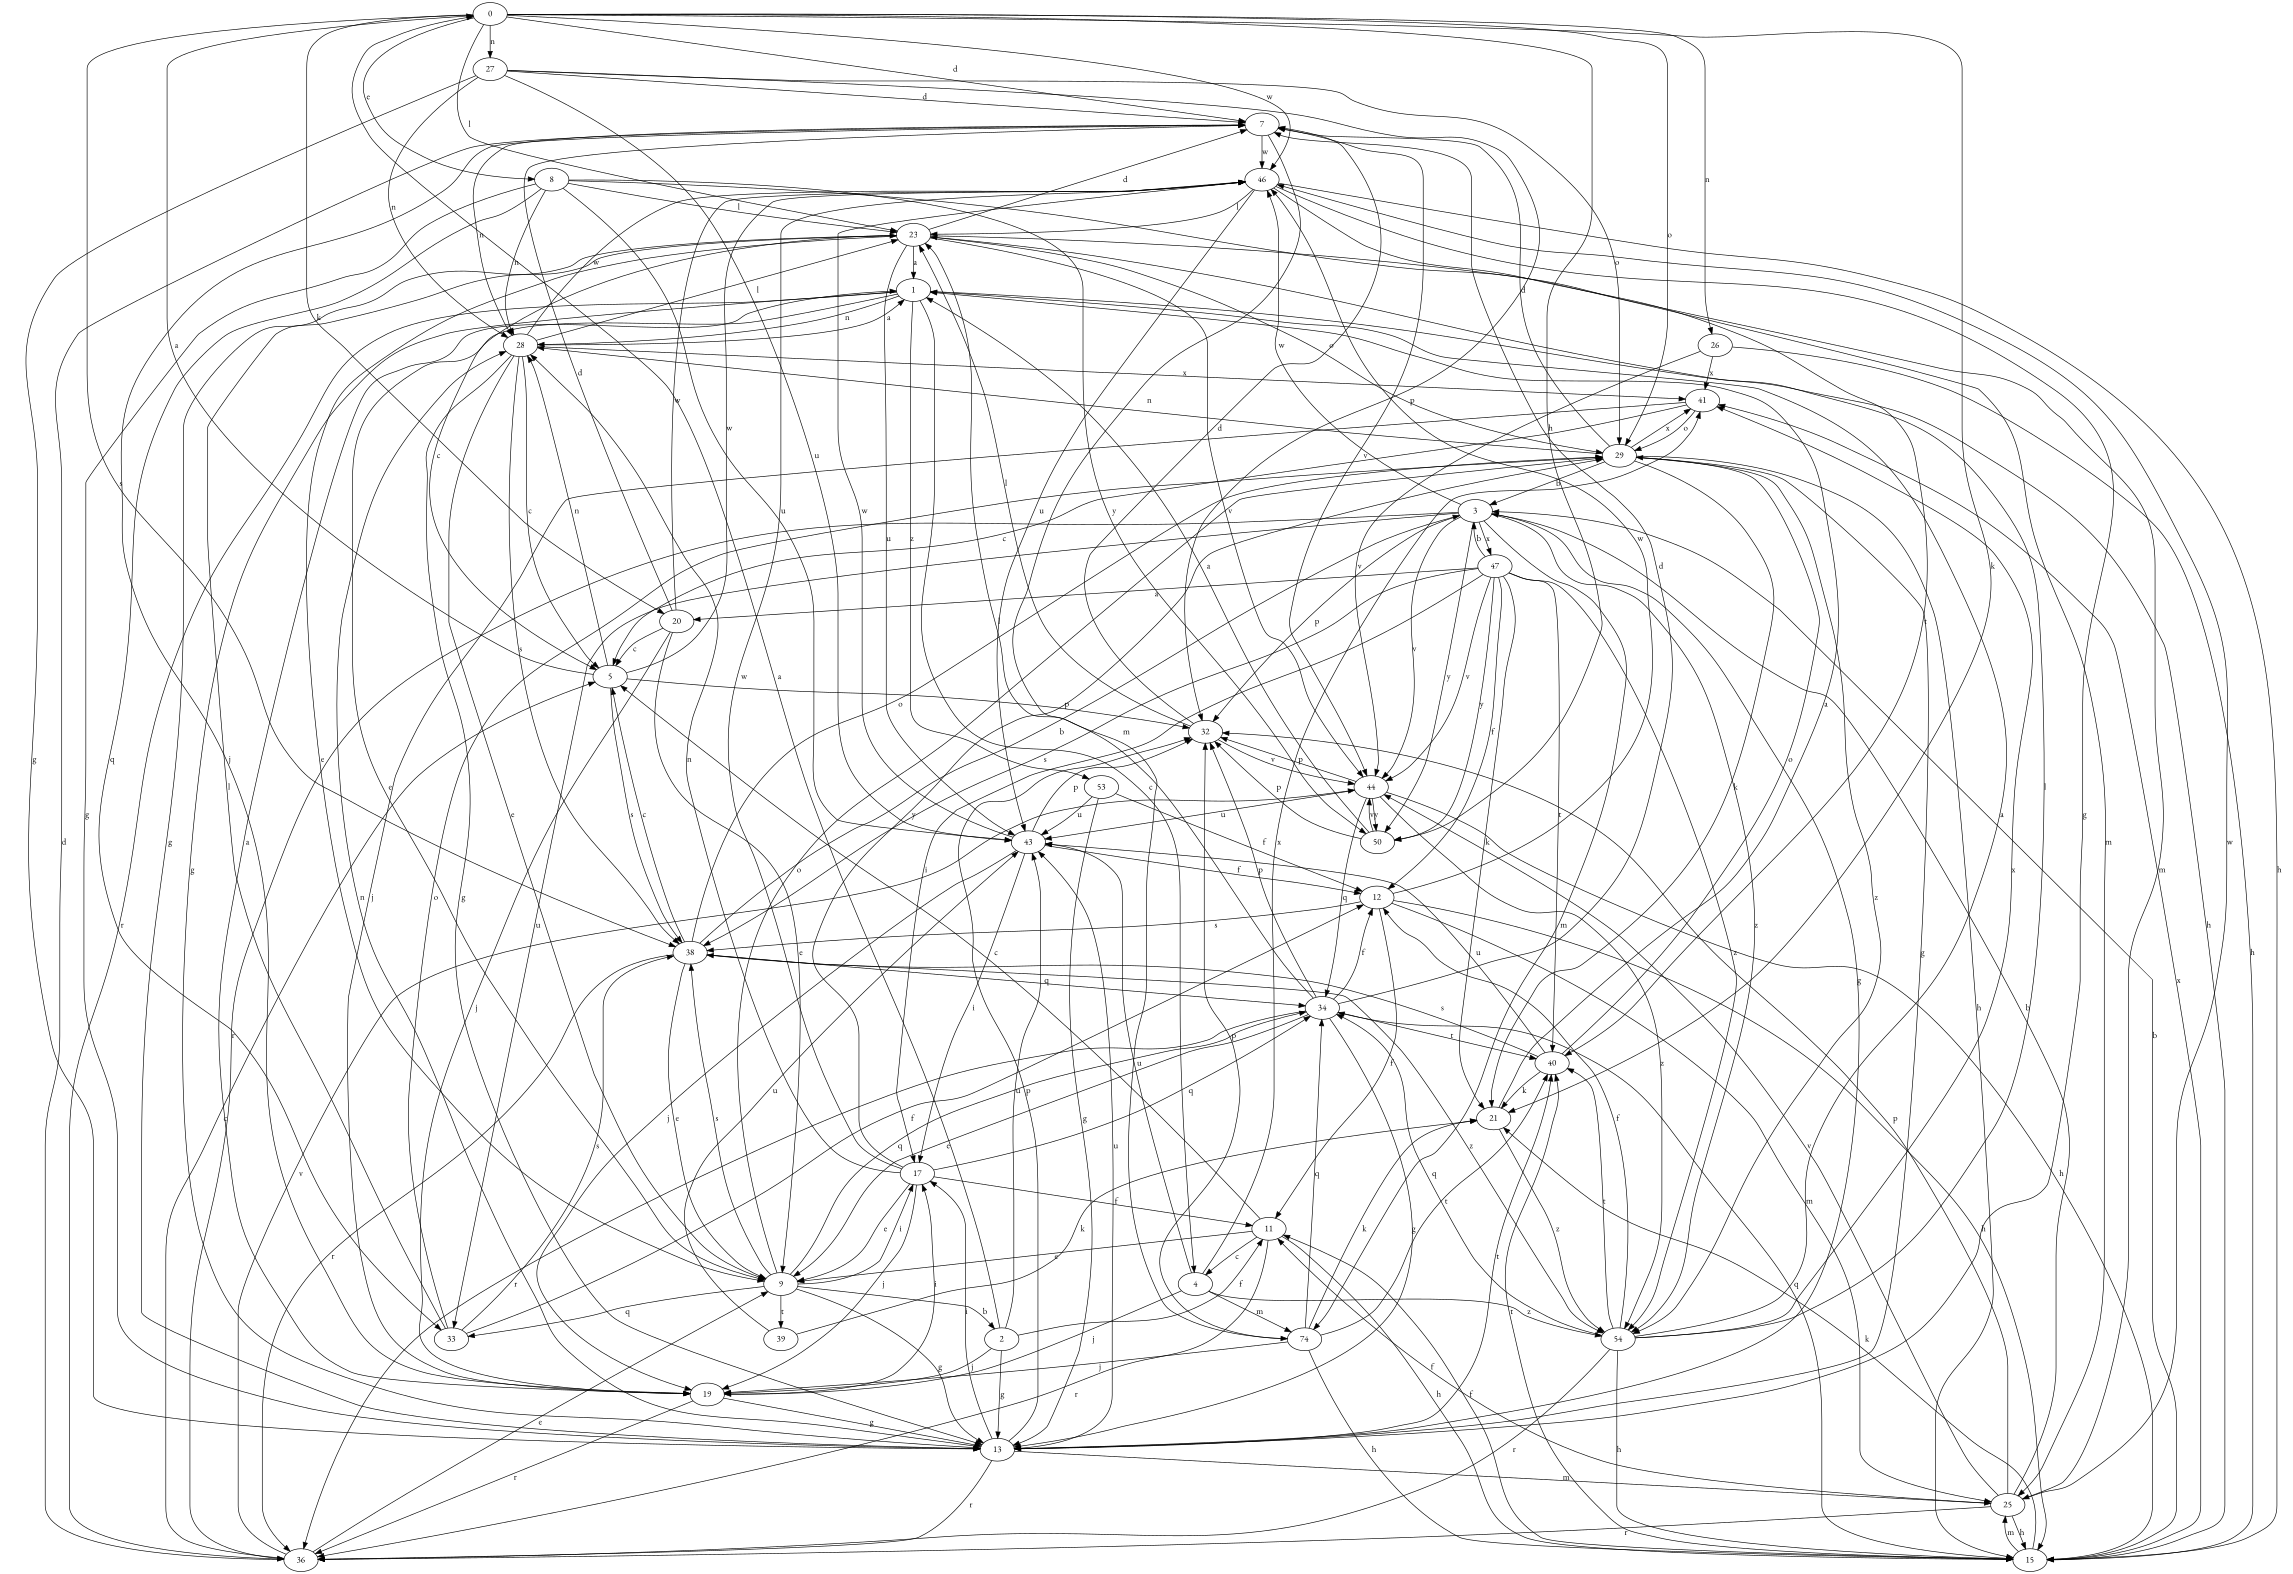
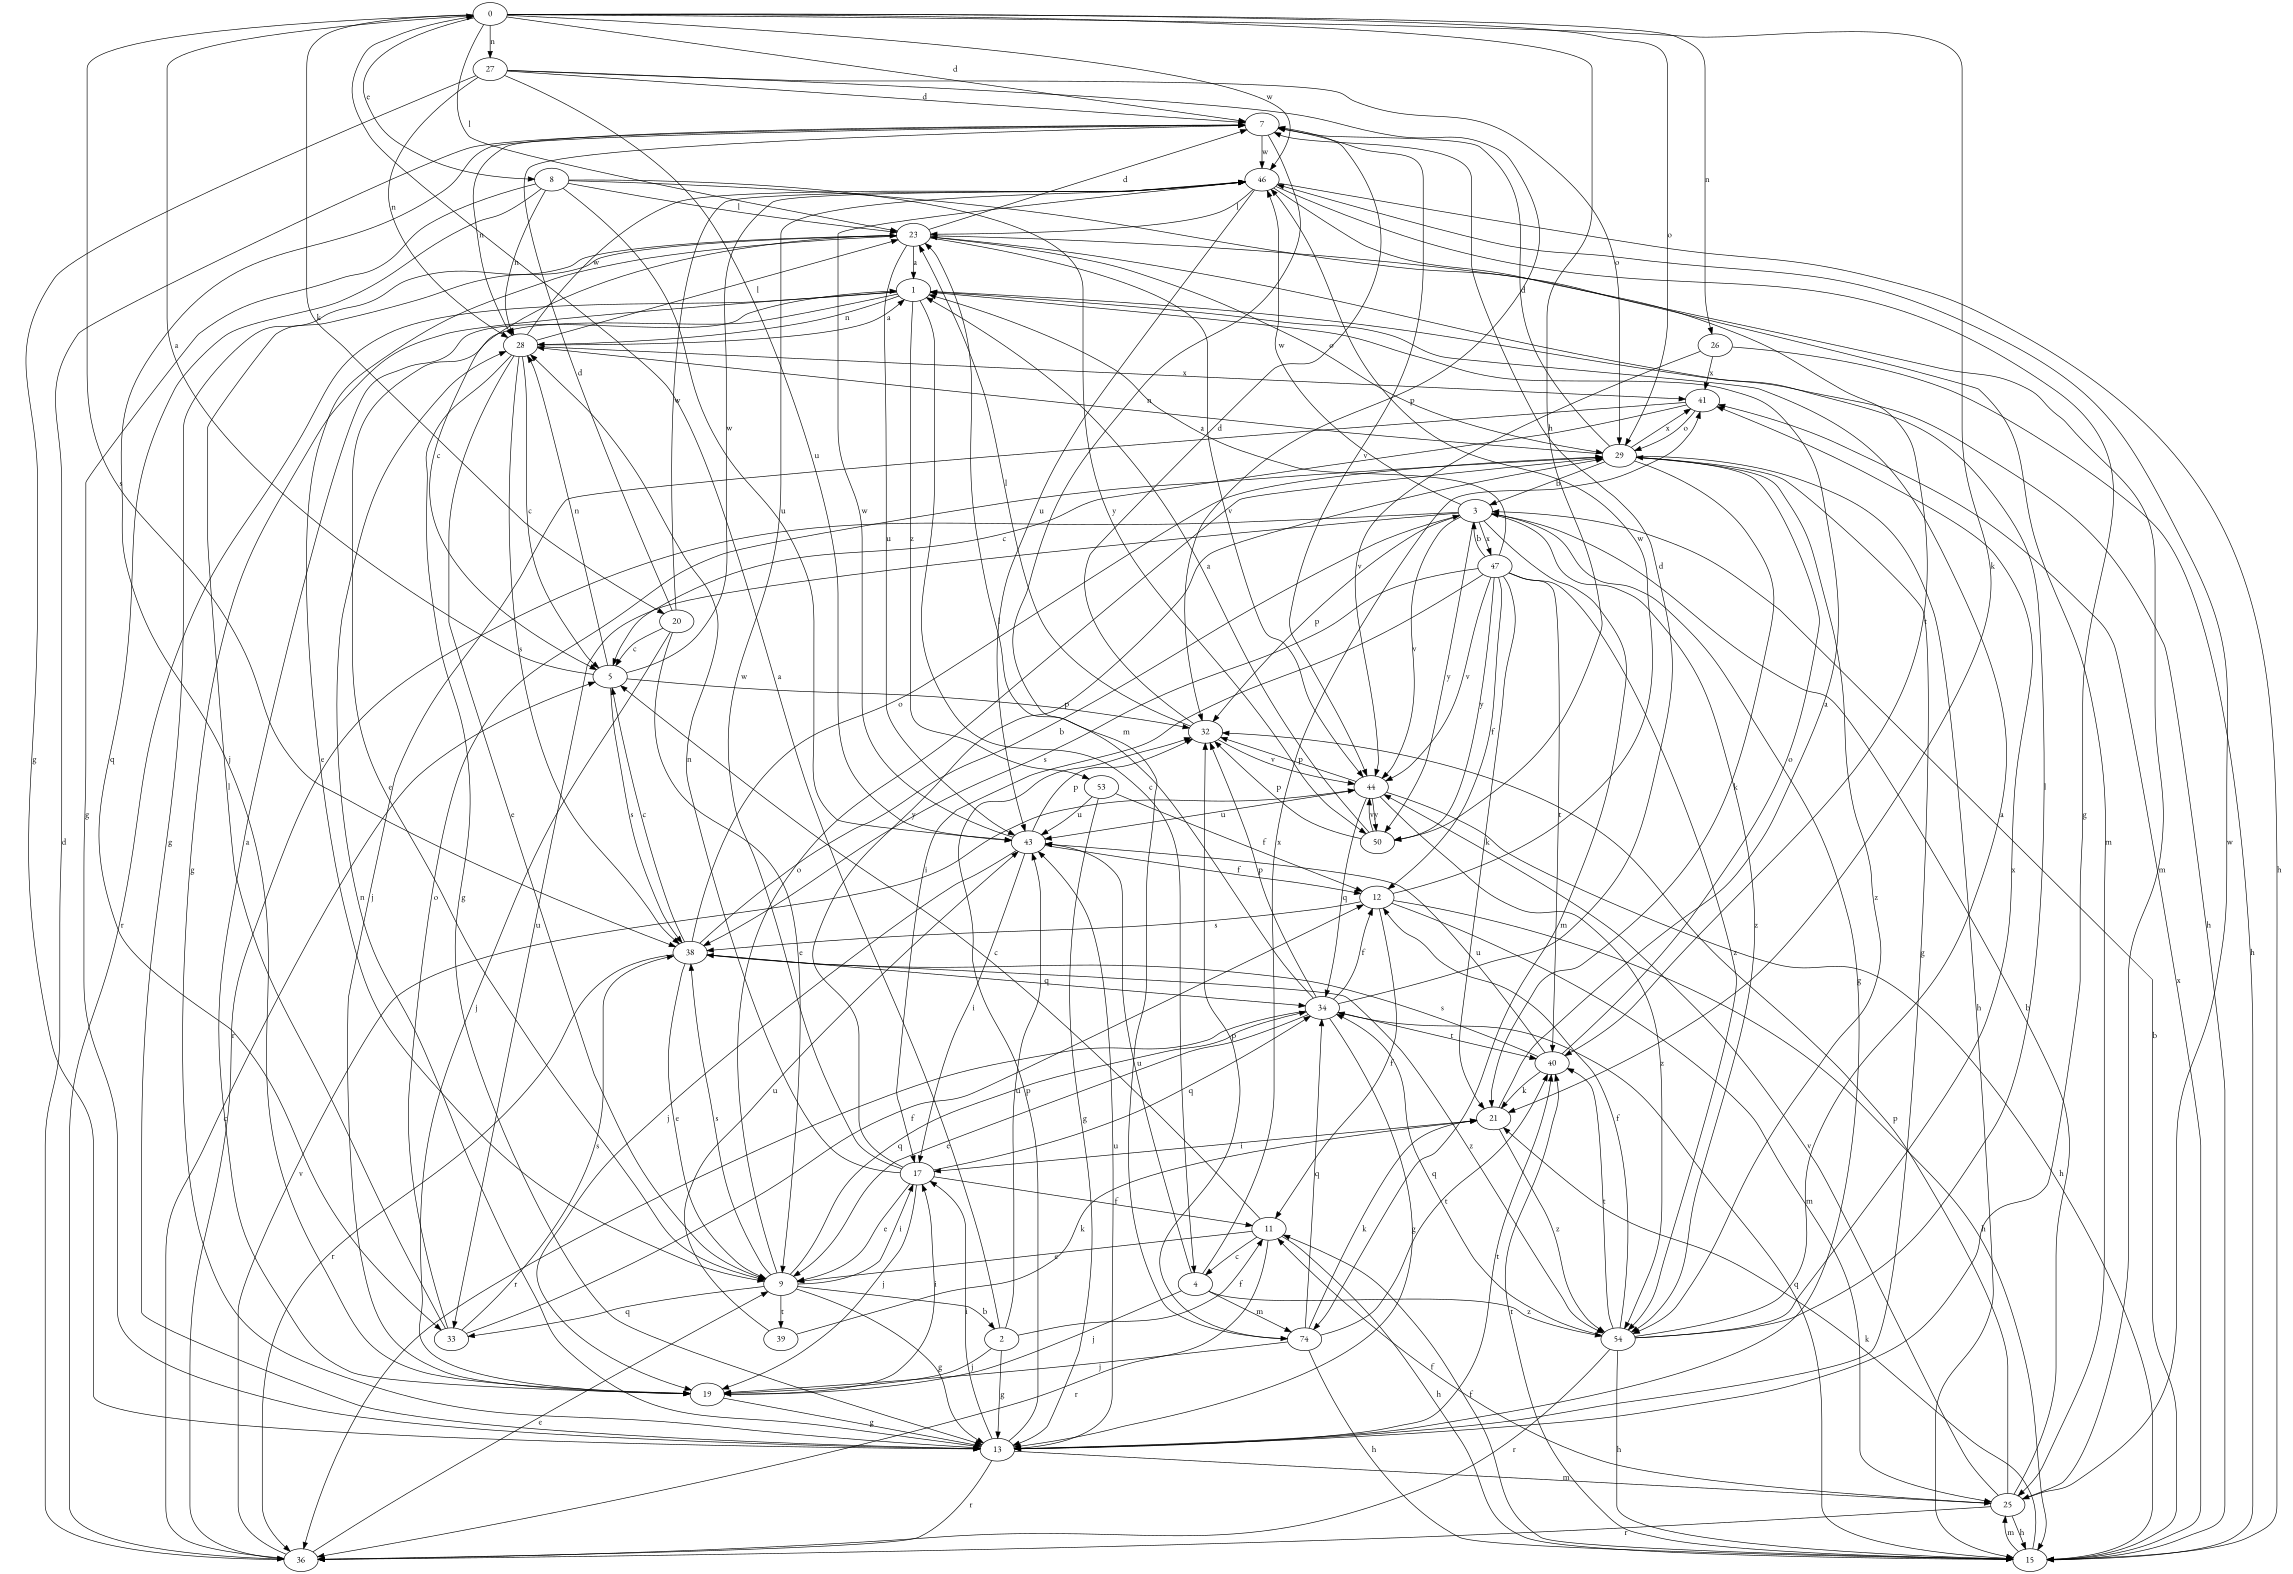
  strict digraph {
    fontname="EB Garamond"
    node [fontname="EB Garamond"]
    edge [fontname="EB Garamond"]
    0
    7
    8
    20
    21
    23
    26
    27
    29
    38
    46
    50
    28
    19
    n15 [label=74]
    44
    13
    43
    33
    25
    9
    5
    1
    54
    17
    15
    n27 [label=41]
    32
    3
    36
    34
    40
    4
    53
    2
    39
    11
    12
    47
    0 -> 7 [label=d]
    0 -> 8 [label=e]
    0 -> 20 [label=k]
    0 -> 21 [label=k]
    0 -> 23 [label=l]
    0 -> 26 [label=n]
    0 -> 27 [label=n]
    0 -> 29 [label=o]
    0 -> 38 [label=s]
    0 -> 46 [label=w]
    0 -> 50 [label=h]
    7 -> 46 [label=w]
    7 -> 28 [label=n]
    7 -> 19 [label=j]
    7 -> n15 [label=m]
    7 -> 44 [label=v]
    8 -> 23 [label=l]
    8 -> 50 [label=y]
    8 -> 28 [label=n]
    8 -> 13 [label=g]
    8 -> 43 [label=u]
    8 -> 33 [label=q]
    8 -> 25 [label=m]
    20 -> 7 [label=d]
    20 -> 46 [label=w]
    20 -> 19 [label=j]
    20 -> 9 [label=e]
    20 -> 5 [label=c]
    21 -> 1 [label=a]
    21 -> 54 [label=z]
+   21 -> 17 [label=i]
    23 -> 7 [label=d]
    23 -> 29 [label=o]
    23 -> 44 [label=v]
    23 -> 13 [label=g]
    23 -> 43 [label=u]
    23 -> 25 [label=m]
    23 -> 9 [label=e]
    23 -> 5 [label=c]
    23 -> 1 [label=a]
    26 -> 44 [label=v]
    26 -> 15 [label=h]
    26 -> n27 [label=x]
    27 -> 7 [label=d]
    27 -> 29 [label=o]
    27 -> 28 [label=n]
    27 -> 13 [label=g]
    27 -> 43 [label=u]
    27 -> 32 [label=p]
    29 -> 7 [label=d]
    29 -> 21 [label=k]
    29 -> 28 [label=n]
    29 -> 13 [label=g]
    29 -> 54 [label=z]
    29 -> 15 [label=h]
    29 -> n27 [label=x]
    29 -> 3 [label=b]
    38 -> 29 [label=o]
    38 -> 9 [label=e]
    38 -> 5 [label=c]
    38 -> 54 [label=z]
    38 -> 3 [label=b]
    38 -> 36 [label=r]
    38 -> 34 [label=q]
    46 -> 23 [label=l]
    46 -> 13 [label=g]
    46 -> 43 [label=u]
    46 -> 15 [label=h]
    46 -> 40 [label=t]
    50 -> 44 [label=v]
    50 -> 1 [label=a]
    50 -> 32 [label=p]
    28 -> 23 [label=l]
    28 -> 38 [label=s]
    28 -> 46 [label=w]
    28 -> 13 [label=g]
    28 -> 9 [label=e]
    28 -> 5 [label=c]
    28 -> 1 [label=a]
    28 -> n27 [label=x]
    19 -> 13 [label=g]
    19 -> 1 [label=a]
    19 -> 17 [label=i]
-   19 -> 36 [label=r]
    n15 -> 21 [label=k]
    n15 -> 19 [label=j]
    n15 -> 15 [label=h]
    n15 -> 32 [label=p]
    n15 -> 34 [label=q]
    n15 -> 40 [label=t]
    44 -> 50 [label=y]
    44 -> 43 [label=u]
    44 -> 54 [label=z]
    44 -> 15 [label=h]
    44 -> 32 [label=p]
    44 -> 34 [label=q]
    13 -> 28 [label=n]
    13 -> 43 [label=u]
    13 -> 25 [label=m]
    13 -> 17 [label=i]
    13 -> 32 [label=p]
    13 -> 36 [label=r]
    13 -> 40 [label=t]
    43 -> 46 [label=w]
    43 -> 19 [label=j]
    43 -> 17 [label=i]
    43 -> 32 [label=p]
    43 -> 12 [label=f]
    33 -> 23 [label=l]
    33 -> 29 [label=o]
    33 -> 38 [label=s]
    33 -> 12 [label=f]
    25 -> 46 [label=w]
    25 -> 44 [label=v]
    25 -> 15 [label=h]
    25 -> 32 [label=p]
    25 -> 3 [label=b]
    25 -> 36 [label=r]
    25 -> 11 [label=f]
    9 -> 29 [label=o]
    9 -> 38 [label=s]
    9 -> 13 [label=g]
    9 -> 33 [label=q]
    9 -> 17 [label=i]
    9 -> 34 [label=q]
    9 -> 2 [label=b]
    9 -> 39 [label=t]
    5 -> 0 [label=a]
    5 -> 38 [label=s]
    5 -> 46 [label=w]
    5 -> 28 [label=n]
    5 -> 32 [label=p]
    1 -> 28 [label=n]
    1 -> 13 [label=g]
    1 -> 9 [label=e]
    1 -> 15 [label=h]
    1 -> 36 [label=r]
    1 -> 4 [label=c]
    1 -> 53 [label=z]
    54 -> 23 [label=l]
    54 -> 1 [label=a]
    54 -> 15 [label=h]
    54 -> n27 [label=x]
    54 -> 36 [label=r]
    54 -> 34 [label=q]
    54 -> 40 [label=t]
    54 -> 12 [label=f]
    17 -> 29 [label=y]
    17 -> 46 [label=w]
    17 -> 28 [label=n]
    17 -> 19 [label=j]
    17 -> 9 [label=e]
    17 -> 34 [label=q]
    17 -> 11 [label=f]
    15 -> 21 [label=k]
    15 -> 25 [label=m]
    15 -> n27 [label=x]
    15 -> 3 [label=b]
    15 -> 34 [label=q]
    15 -> 40 [label=t]
    15 -> 11 [label=f]
    n27 -> 29 [label=o]
    n27 -> 19 [label=j]
    n27 -> 5 [label=c]
    32 -> 7 [label=d]
    32 -> 23 [label=l]
    32 -> 44 [label=v]
    3 -> 46 [label=w]
    3 -> 50 [label=y]
    3 -> n15 [label=m]
    3 -> 44 [label=v]
    3 -> 13 [label=g]
    3 -> 33 [label=u]
    3 -> 54 [label=z]
    3 -> 32 [label=p]
    3 -> 36 [label=r]
    3 -> 47 [label=x]
    36 -> 7 [label=d]
    36 -> 44 [label=v]
    36 -> 9 [label=e]
    36 -> 5 [label=c]
    34 -> 7 [label=d]
    34 -> 23 [label=l]
    34 -> 13 [label=g]
    34 -> 9 [label=e]
    34 -> 32 [label=p]
    34 -> 36 [label=r]
    34 -> 40 [label=t]
    34 -> 12 [label=f]
    40 -> 21 [label=k]
    40 -> 29 [label=o]
    40 -> 38 [label=s]
    40 -> 43 [label=u]
    4 -> 19 [label=j]
    4 -> n15 [label=m]
    4 -> 43 [label=u]
    4 -> 54 [label=z]
    4 -> n27 [label=x]
    53 -> 13 [label=g]
    53 -> 43 [label=u]
    53 -> 12 [label=f]
    2 -> 0 [label=a]
    2 -> 19 [label=j]
    2 -> 13 [label=g]
    2 -> 43 [label=u]
    2 -> 11 [label=f]
    39 -> 21 [label=k]
    39 -> 43 [label=u]
    11 -> 9 [label=e]
    11 -> 5 [label=c]
    11 -> 15 [label=h]
    11 -> 36 [label=r]
    11 -> 4 [label=c]
    12 -> 38 [label=s]
    12 -> 46 [label=w]
    12 -> 25 [label=m]
    12 -> 15 [label=h]
    12 -> 11 [label=f]
    47 -> 21 [label=k]
    47 -> 38 [label=s]
    47 -> 50 [label=y]
    47 -> 44 [label=v]
-   47 -> 20 [label=a]
+   47 -> 1 [label=a]
    47 -> 54 [label=z]
    47 -> 17 [label=i]
    47 -> 3 [label=b]
    47 -> 40 [label=t]
    47 -> 12 [label=f]
  }
